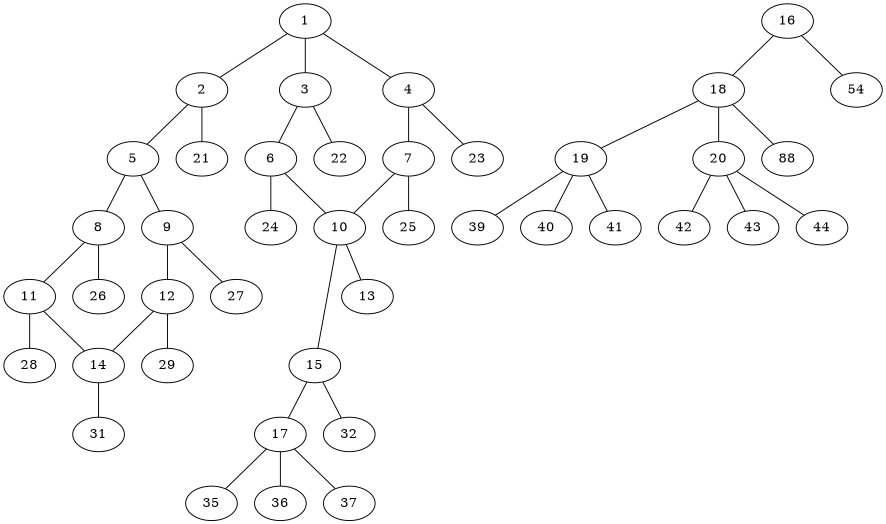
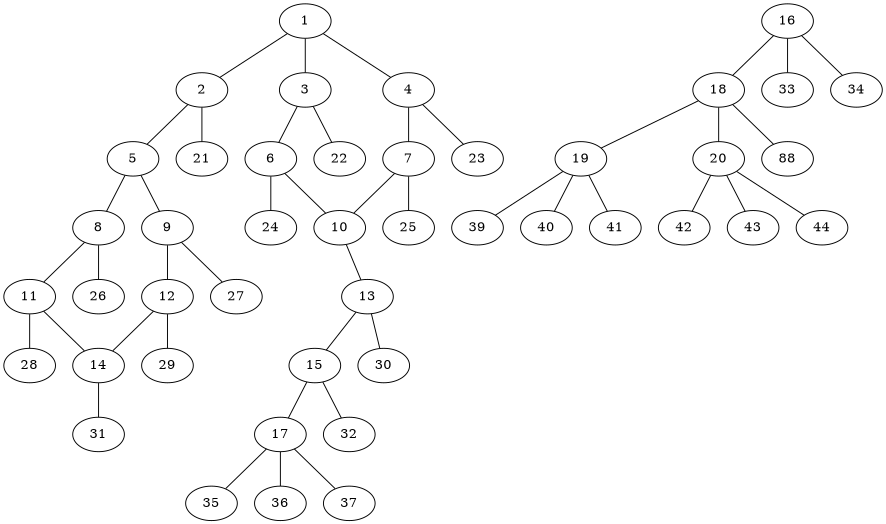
  graph {
    node [chem=H]
    edge [valence=1]
    1 [chem=C]
    2 [chem=N]
    3 [chem=C]
    4 [chem=C]
    5 [chem=C]
    21
    6 [chem=C]
    22
    7 [chem=C]
    23
    8 [chem=C]
    9 [chem=C]
    10 [chem=C]
    24
    25
    11 [chem=C]
    26
    12 [chem=C]
    27
    13 [chem=N]
    14 [chem=C]
    28
    29
    15 [chem=C]
+   30
    31
    17 [chem=C]
    32
    16 [chem=C]
    18 [chem=C]
-   34 [label=54]
+   33
+   34
    35
    36
    37
    19 [chem=C]
    20 [chem=C]
    n38 [label=88]
    39
    40
    41
    42
    43
    44
    1 -- 2
    1 -- 3 [valence=2]
    1 -- 4
    2 -- 5
    2 -- 21
    3 -- 6
    3 -- 22
    4 -- 7 [valence=2]
    4 -- 23
    5 -- 8
    5 -- 9 [valence=2]
    6 -- 10 [valence=2]
    6 -- 24
    7 -- 10
    7 -- 25
    8 -- 11 [valence=2]
    8 -- 26
    9 -- 12
    9 -- 27
    10 -- 13
    11 -- 14
    11 -- 28
    12 -- 14 [valence=2]
    12 -- 29
-   10 -- 15
+   13 -- 15
+   13 -- 30
    14 -- 31
    15 -- 17
    15 -- 32
    17 -- 35
    17 -- 36
    17 -- 37
    16 -- 18
+   16 -- 33
    16 -- 34
    18 -- 19
    18 -- 20
    18 -- n38
    19 -- 39
    19 -- 40
    19 -- 41
    20 -- 42
    20 -- 43
    20 -- 44
  }
